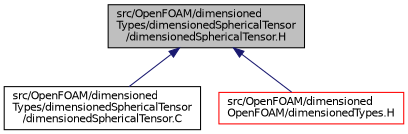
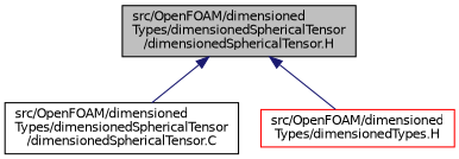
  digraph {
    node [color=black fontname=Helvetica fontsize=10 shape=record]
    edge [color=midnightblue dir=back fontname=Helvetica fontsize=10 labelfontname=Helvetica labelfontsize=10 style=solid]
    n1 [fillcolor=grey75 fontcolor=black height=0.2 label="src/OpenFOAM/dimensioned\lTypes/dimensionedSphericalTensor\l/dimensionedSphericalTensor.H" style=filled width=0.4]
    n2 [height=0.2 label="src/OpenFOAM/dimensioned\lTypes/dimensionedSphericalTensor\l/dimensionedSphericalTensor.C" width=0.4]
-   n3 [color=red height=0.2 label="src/OpenFOAM/dimensioned\lOpenFOAM/dimensionedTypes.H" width=0.4]
+   n3 [color=red height=0.2 label="src/OpenFOAM/dimensioned\lTypes/dimensionedTypes.H" width=0.4]
    n1 -> n2
    n1 -> n3
  }
